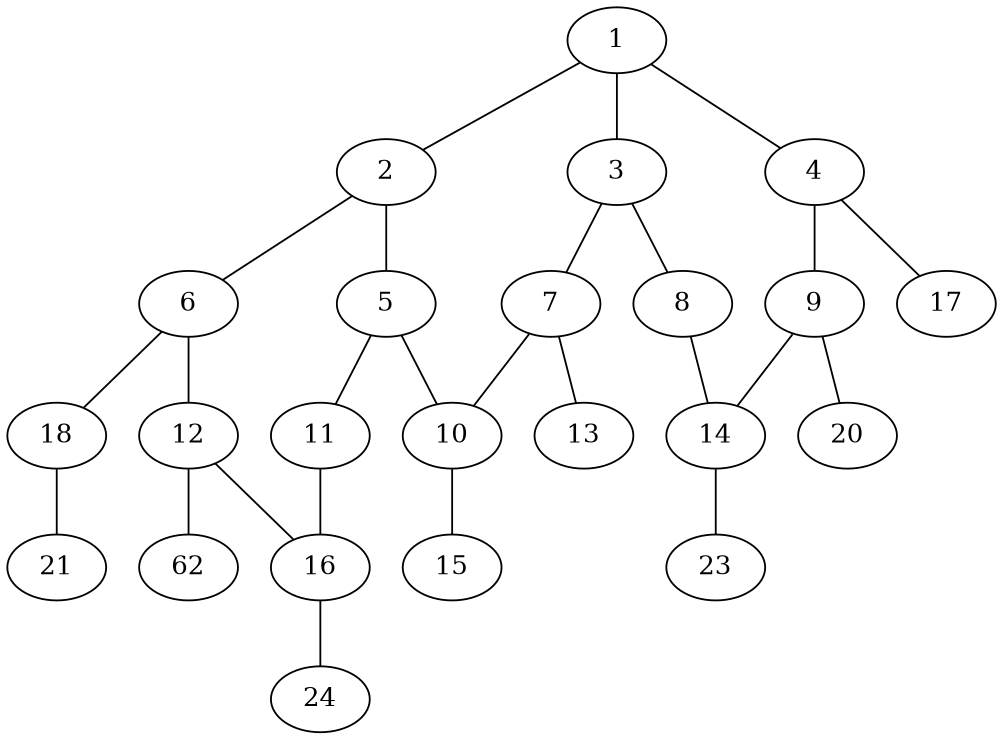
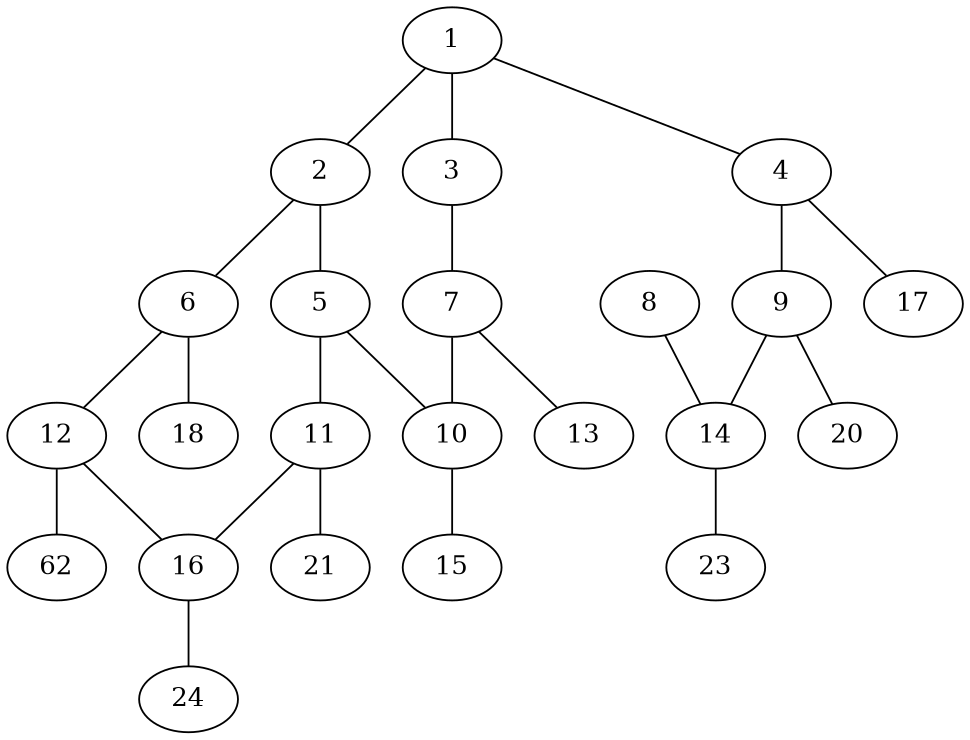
  graph {
    node [chem=C]
    edge [valence=1]
    1
    2
    3
    4
    5
    6
    7
    8
    9
    17 [chem=H]
    10
    11
    12
    18 [chem=H]
    13 [chem=O]
    14
    20 [chem=H]
    15 [chem=O]
    16
    21 [chem=H]
    n21 [chem=H label=62]
    23 [chem=H]
    24 [chem=H]
    1 -- 2
    1 -- 3 [valence=2]
    1 -- 4
    2 -- 5
    2 -- 6 [valence=2]
    3 -- 7
-   3 -- 8
    4 -- 9 [valence=2]
    4 -- 17
    5 -- 10
    5 -- 11 [valence=2]
    6 -- 12
    6 -- 18
    7 -- 10
    7 -- 13 [valence=2]
    8 -- 14 [valence=2]
    9 -- 14
    9 -- 20
    10 -- 15 [valence=2]
    11 -- 16
-   18 -- 21
+   11 -- 21
    12 -- 16 [valence=2]
    12 -- n21
    14 -- 23
    16 -- 24
  }
